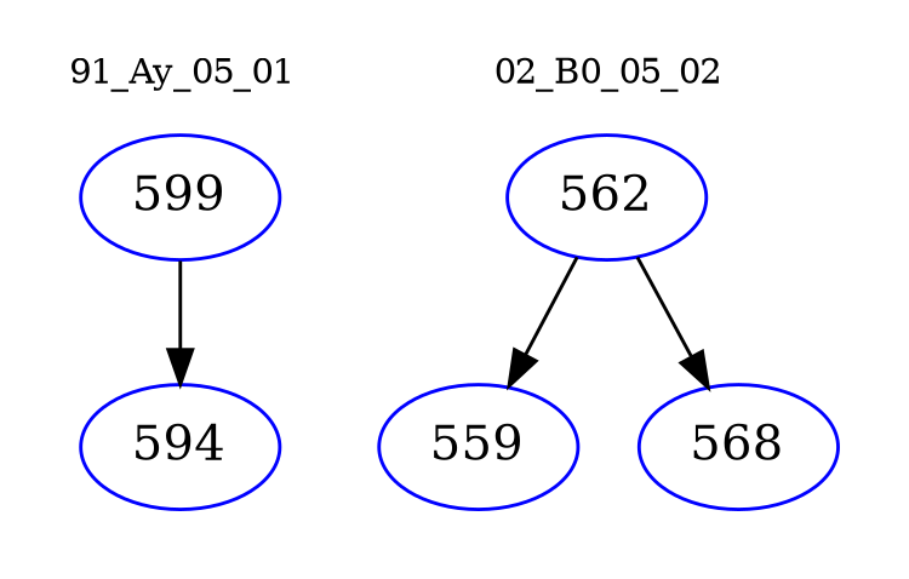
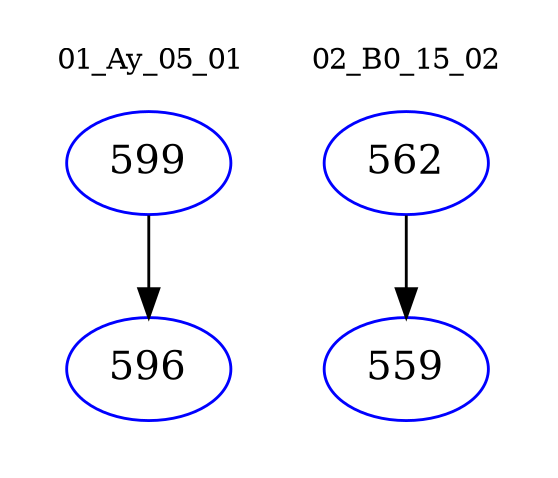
  digraph {
    node [color=blue]
    edge [color=black]
    n1 [label=599]
-   n2 [label=594]
+   n2 [label=596]
    n3 [label=562]
    n4 [label=559]
-   n5 [label=568]
    subgraph cluster_1 {
      color=white
      fontsize=10
-     label="91_Ay_05_01"
+     label="01_Ay_05_01"
      n1
      n2
    }
    subgraph cluster_2 {
      color=white
      fontsize=10
-     label="02_B0_05_02"
+     label="02_B0_15_02"
      n3
      n4
-     n5
    }
    n1 -> n2
    n3 -> n4
-   n3 -> n5
  }
